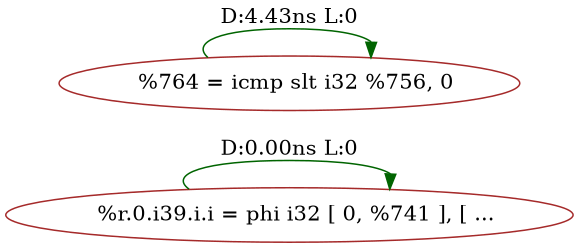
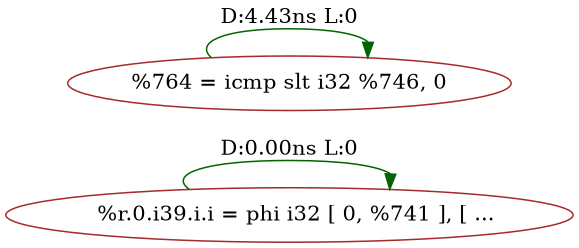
  digraph {
    rankdir=LR
    node [color=brown]
    edge [color=darkgreen]
    n1 [label="  %r.0.i39.i.i = phi i32 [ 0, %741 ], [ ..."]
-   n2 [label="  %764 = icmp slt i32 %756, 0"]
+   n2 [label="%764 = icmp slt i32 %746, 0"]
    n1 -> n1 [label="D:0.00ns L:0"]
    n2 -> n2 [label="D:4.43ns L:0"]
  }
